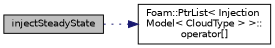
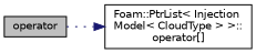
  digraph {
    rankdir=LR
    node [color=black fontname=Helvetica fontsize=10 shape=record]
-   n1 [fillcolor=grey75 fontcolor=black height=0.2 label=injectSteadyState style=filled width=0.4]
+   n1 [fillcolor=grey75 fontcolor=black height=0.2 label=operator style=filled width=0.4]
    n2 [height=0.2 label="Foam::PtrList\< Injection\lModel\< CloudType \> \>::\loperator[]" width=0.4]
    n1 -> n2 [color=midnightblue fontname=Helvetica fontsize=10 labelfontname=Helvetica labelfontsize=10 style=dotted arrowhead=normal]
  }
